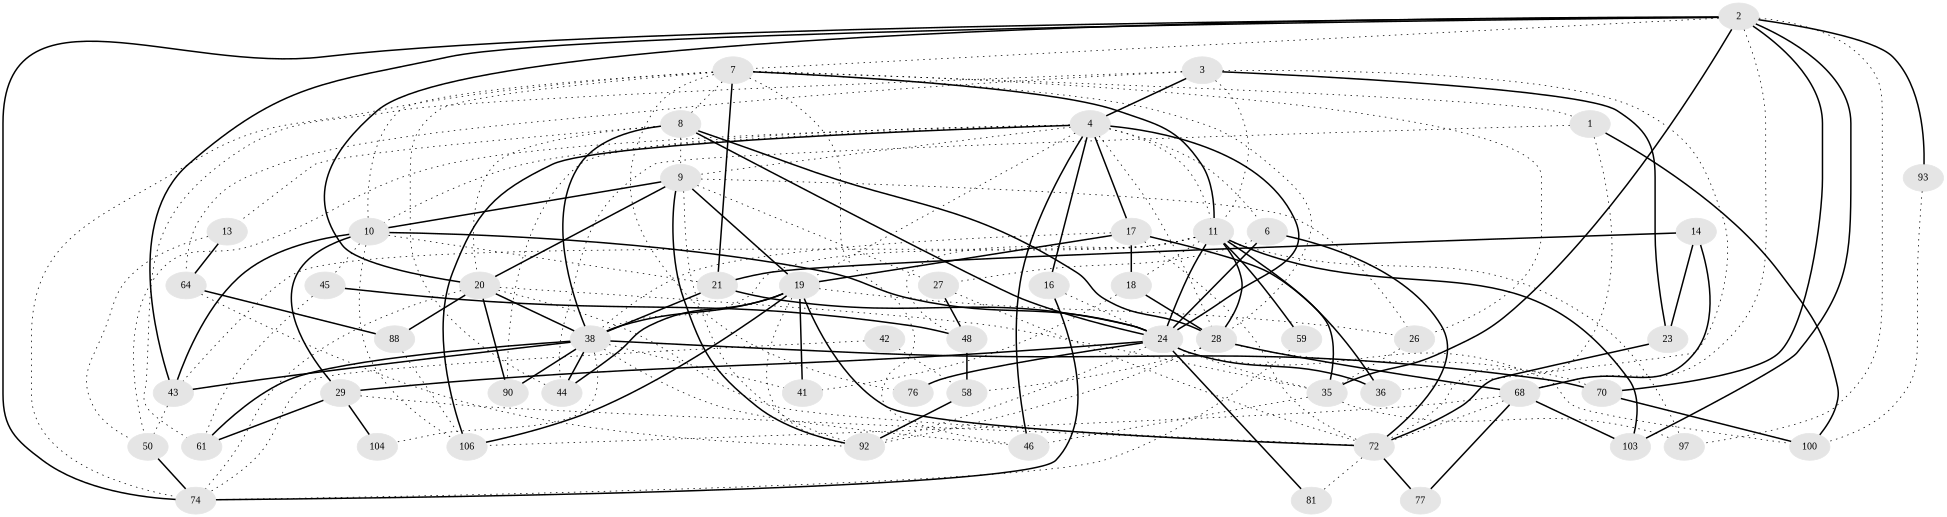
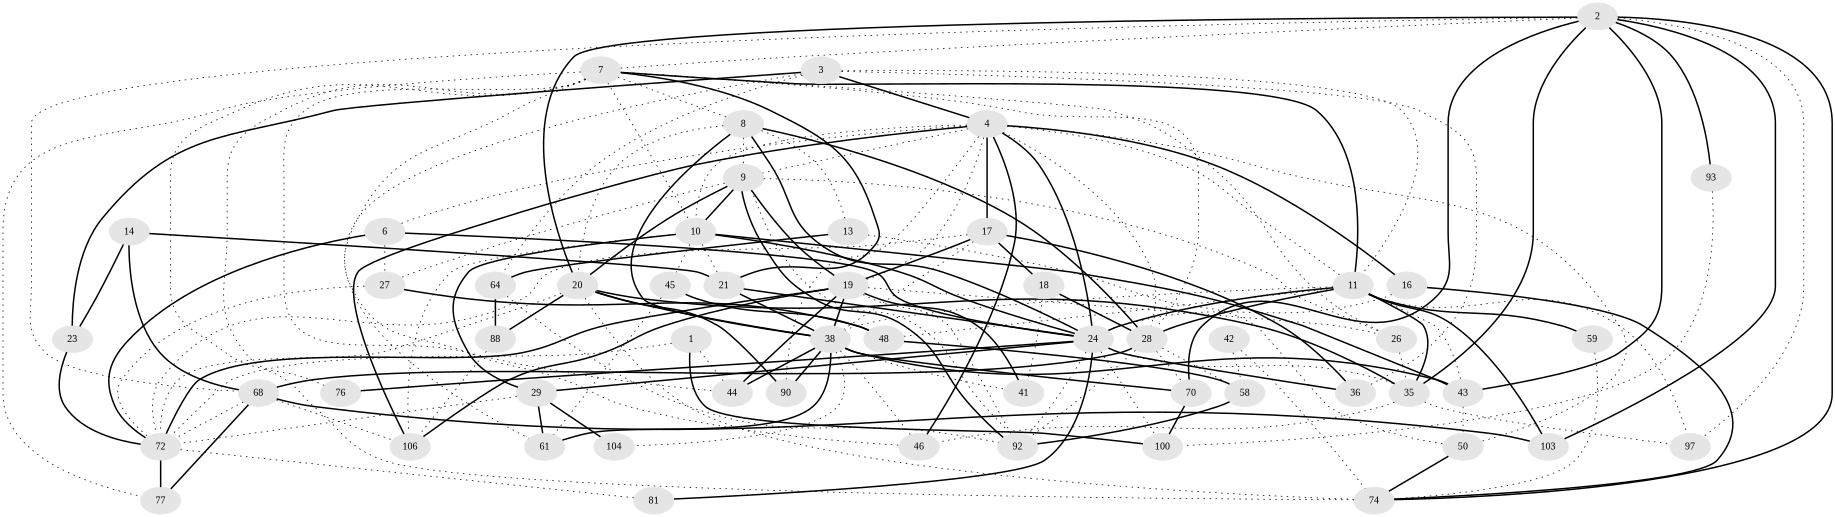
  graph {
    fontname="Liberation Serif"
    node [color=gray90 fontname="Liberation Serif" style=filled]
    edge [fontname="Liberation Serif" style=dotted]
    1
    44
    72 [super="+83+101+78"]
    100
    77
    81
    2 [super="+53+57+62"]
    7 [super="+12+37+65"]
    20 [super="+22"]
    35 [super="+69+39"]
    43 [super="+99+95"]
    68
    70
    74 [super="+105"]
    93
    97
    103
    11 [super="+30+15"]
    10 [super="+54+33"]
    28 [super="+89+67"]
    46 [super="+49"]
    8 [super="+108"]
    21 [super="+55"]
    26
    76
    90
    38 [super="+91+60+66"]
    88
    50
    106
    3 [super="+32"]
    4 [super="+5+47"]
    23 [super="+86"]
    36
    61
    64
    6 [super="+79"]
    9 [super="+63"]
    16
    17 [super="+107+73"]
    19 [super="+56"]
    24 [super="+80+94+31"]
    18 [super="+87"]
    48
    59
    92 [super="+96"]
    27
    29
    45
    41
    58
    13
    104
    14
    42
    1 -- 44
    1 -- 72
    1 -- 100 [style=bold]
    72 -- 77 [style=bold]
    72 -- 81
    2 -- 7
    2 -- 20 [style=bold]
    2 -- 35 [style=bold]
    2 -- 43 [style=bold]
    2 -- 68
    2 -- 70 [style=bold]
    2 -- 74 [style=bold]
    2 -- 93 [style=bold]
    2 -- 97
    2 -- 103 [style=bold]
    7 -- 44
-   7 -- 1
+   7 -- 77
    7 -- 74 [weight=2]
    7 -- 11 [style=bold]
    7 -- 10
    7 -- 28
    7 -- 46
    7 -- 8
    7 -- 21 [style=bold]
    7 -- 26
    7 -- 76
    20 -- 72
-   20 -- 35
+   20 -- 35 [style=bold]
    20 -- 74
    20 -- 90 [style=bold]
    20 -- 38 [style=bold]
    20 -- 88 [style=bold]
    35 -- 97
    35 -- 46
    43 -- 50 [weight=2]
    68 -- 72
    68 -- 77 [style=bold]
    68 -- 103 [style=bold]
    68 -- 106
    70 -- 100 [style=bold]
    93 -- 100
    11 -- 35 [style=bold]
    11 -- 43
    11 -- 97
    11 -- 103 [style=bold]
    11 -- 28 [style=bold]
    11 -- 38
    11 -- 24 [style=bold]
-   11 -- 18
    11 -- 48
    11 -- 59 [style=bold]
    10 -- 43 [style=bold]
    10 -- 21
    10 -- 106
    10 -- 24 [style=bold weight=3]
    10 -- 29 [style=bold]
    10 -- 45
    28 -- 68 [style=bold]
    28 -- 70
    28 -- 92 [weight=2]
    28 -- 58
    8 -- 20
    8 -- 28 [style=bold]
    8 -- 38 [style=bold]
    8 -- 9
    8 -- 24 [style=bold]
    8 -- 13
    21 -- 38 [style=bold]
    21 -- 24 [style=bold]
    26 -- 35
    38 -- 44 [style=bold]
    38 -- 43 [style=bold]
    38 -- 70 [style=bold]
    38 -- 46
    38 -- 90 [style=bold]
    38 -- 61 [style=bold]
    38 -- 41
    38 -- 104
    88 -- 106
    50 -- 74 [style=bold]
    3 -- 11
    3 -- 4 [style=bold]
    3 -- 23 [style=bold]
    3 -- 36
    3 -- 61
    3 -- 64
    4 -- 11 [weight=2]
    4 -- 10
    4 -- 28
    4 -- 46 [style=bold]
    4 -- 90
    4 -- 50
    4 -- 106 [style=bold]
    4 -- 6
    4 -- 9
    4 -- 16 [style=bold]
    4 -- 17 [style=bold]
    4 -- 19
    4 -- 24 [style=bold]
    23 -- 72 [style=bold weight=2]
    64 -- 88 [style=bold]
    64 -- 92
    6 -- 72 [style=bold]
    6 -- 24 [style=bold]
    6 -- 27
    9 -- 20 [style=bold]
    9 -- 10 [style=bold]
    9 -- 26
    9 -- 19 [style=bold]
    9 -- 92 [style=bold]
    9 -- 92
    9 -- 27
    16 -- 74 [style=bold]
    16 -- 24 [weight=2]
    17 -- 72
    17 -- 38 [weight=2]
    17 -- 36 [style=bold]
    17 -- 19 [style=bold]
    17 -- 18 [style=bold weight=2]
    19 -- 44 [style=bold]
    19 -- 72 [style=bold]
    19 -- 26
    19 -- 38 [style=bold]
    19 -- 106 [style=bold]
    19 -- 92
    19 -- 41 [style=bold]
    24 -- 100
    24 -- 81 [style=bold]
    24 -- 35
    24 -- 76 [style=bold]
    24 -- 36 [style=bold]
    24 -- 92
    24 -- 29 [style=bold]
    18 -- 28 [style=bold]
    18 -- 41
    48 -- 58 [style=bold]
    59 -- 74
    27 -- 72
    27 -- 48 [style=bold]
    29 -- 72
    29 -- 61 [style=bold]
    29 -- 104 [style=bold]
    45 -- 61
    45 -- 48 [style=bold]
    58 -- 92 [style=bold]
    13 -- 50
    13 -- 64 [style=bold]
    14 -- 68 [style=bold]
    14 -- 21 [style=bold]
    14 -- 23 [style=bold]
    42 -- 74
    42 -- 58
  }
